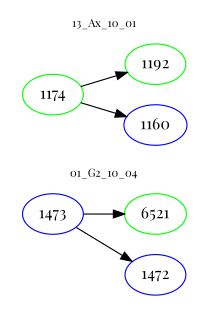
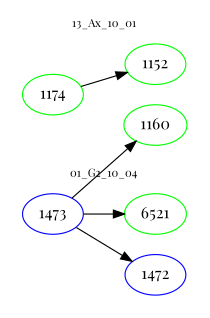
  digraph {
    fontname="Playfair Display"
    rankdir=LR
    node [color=green fontname="Playfair Display"]
    edge [color=black fontname="Playfair Display"]
    n1 [label=1174]
-   n2 [color=blue label=1160]
-   n3 [label=1192]
+   n2 [label=1160]
+   n3 [label=1152]
    n4 [color=blue label=1473]
    n5 [color=blue label=1472]
    n6 [label=6521]
    subgraph cluster_1 {
      color=white
      fontsize=10
      label="13_Ax_10_01"
      n1
      n2
      n3
    }
    subgraph cluster_2 {
      color=white
      fontsize=10
      label="01_G2_10_04"
      n4
      n5
      n6
    }
-   n1 -> n2
+   n4 -> n2
    n1 -> n3
    n4 -> n5
    n4 -> n6
  }
